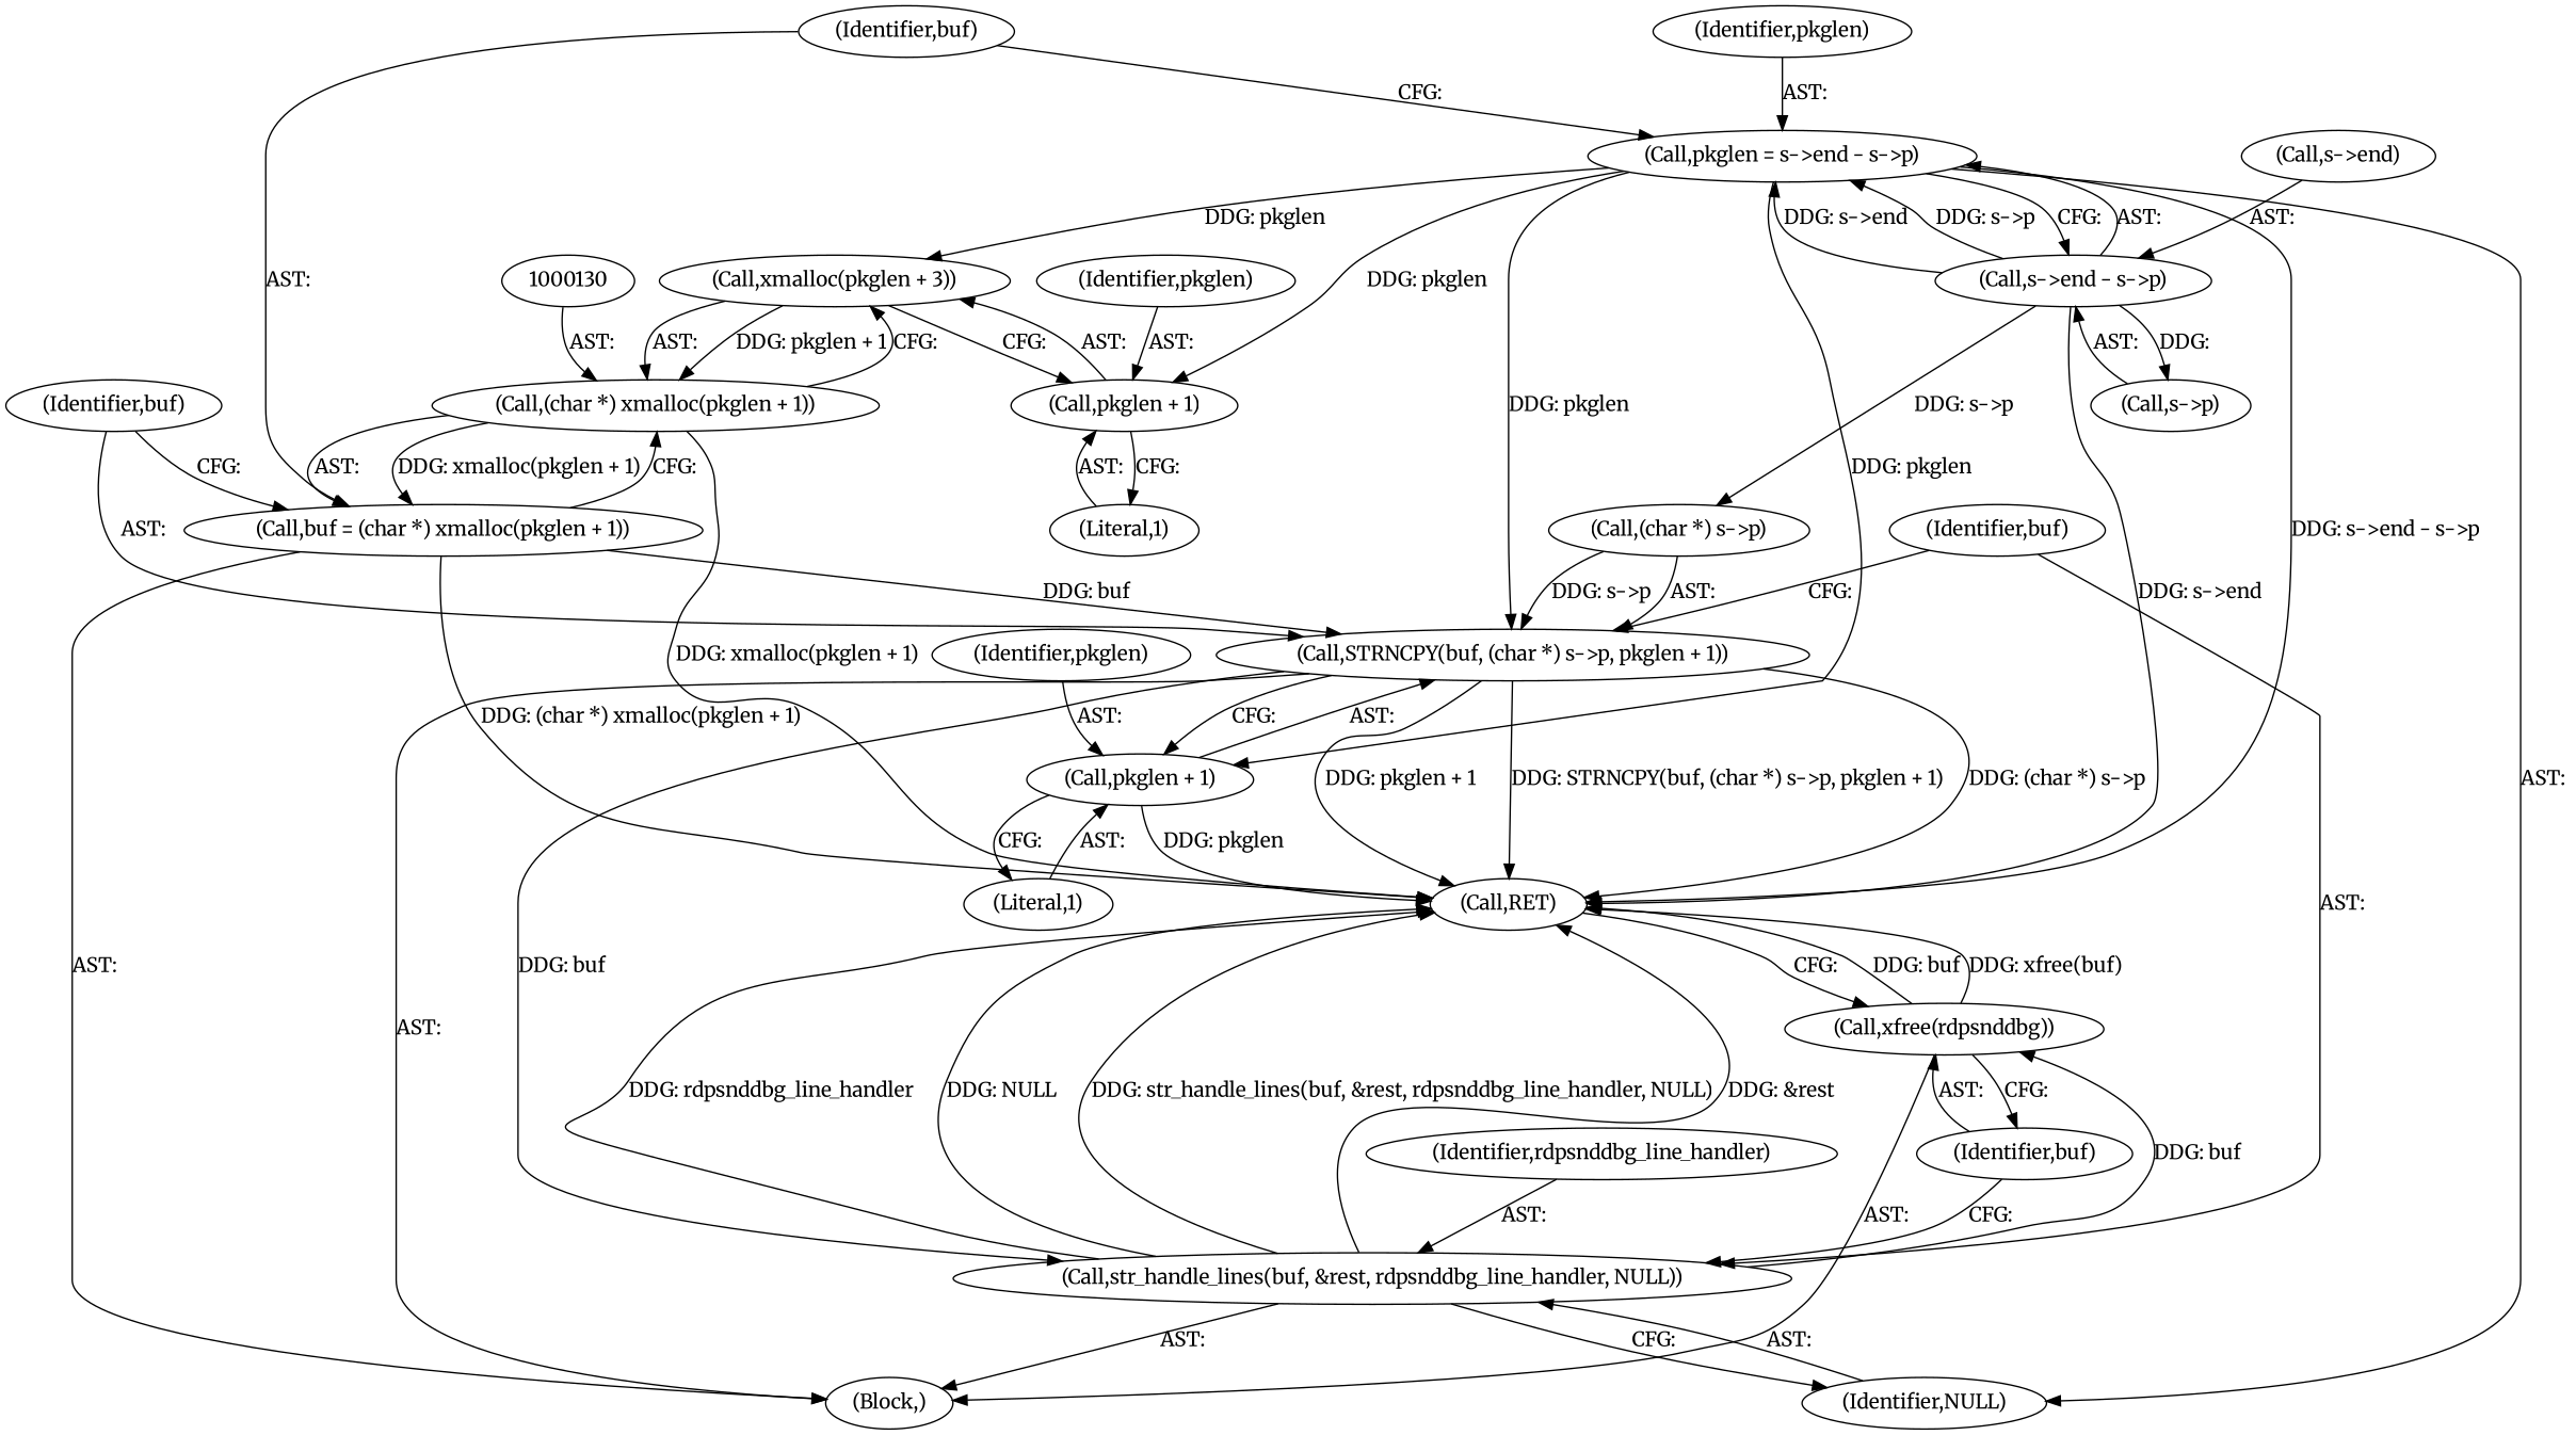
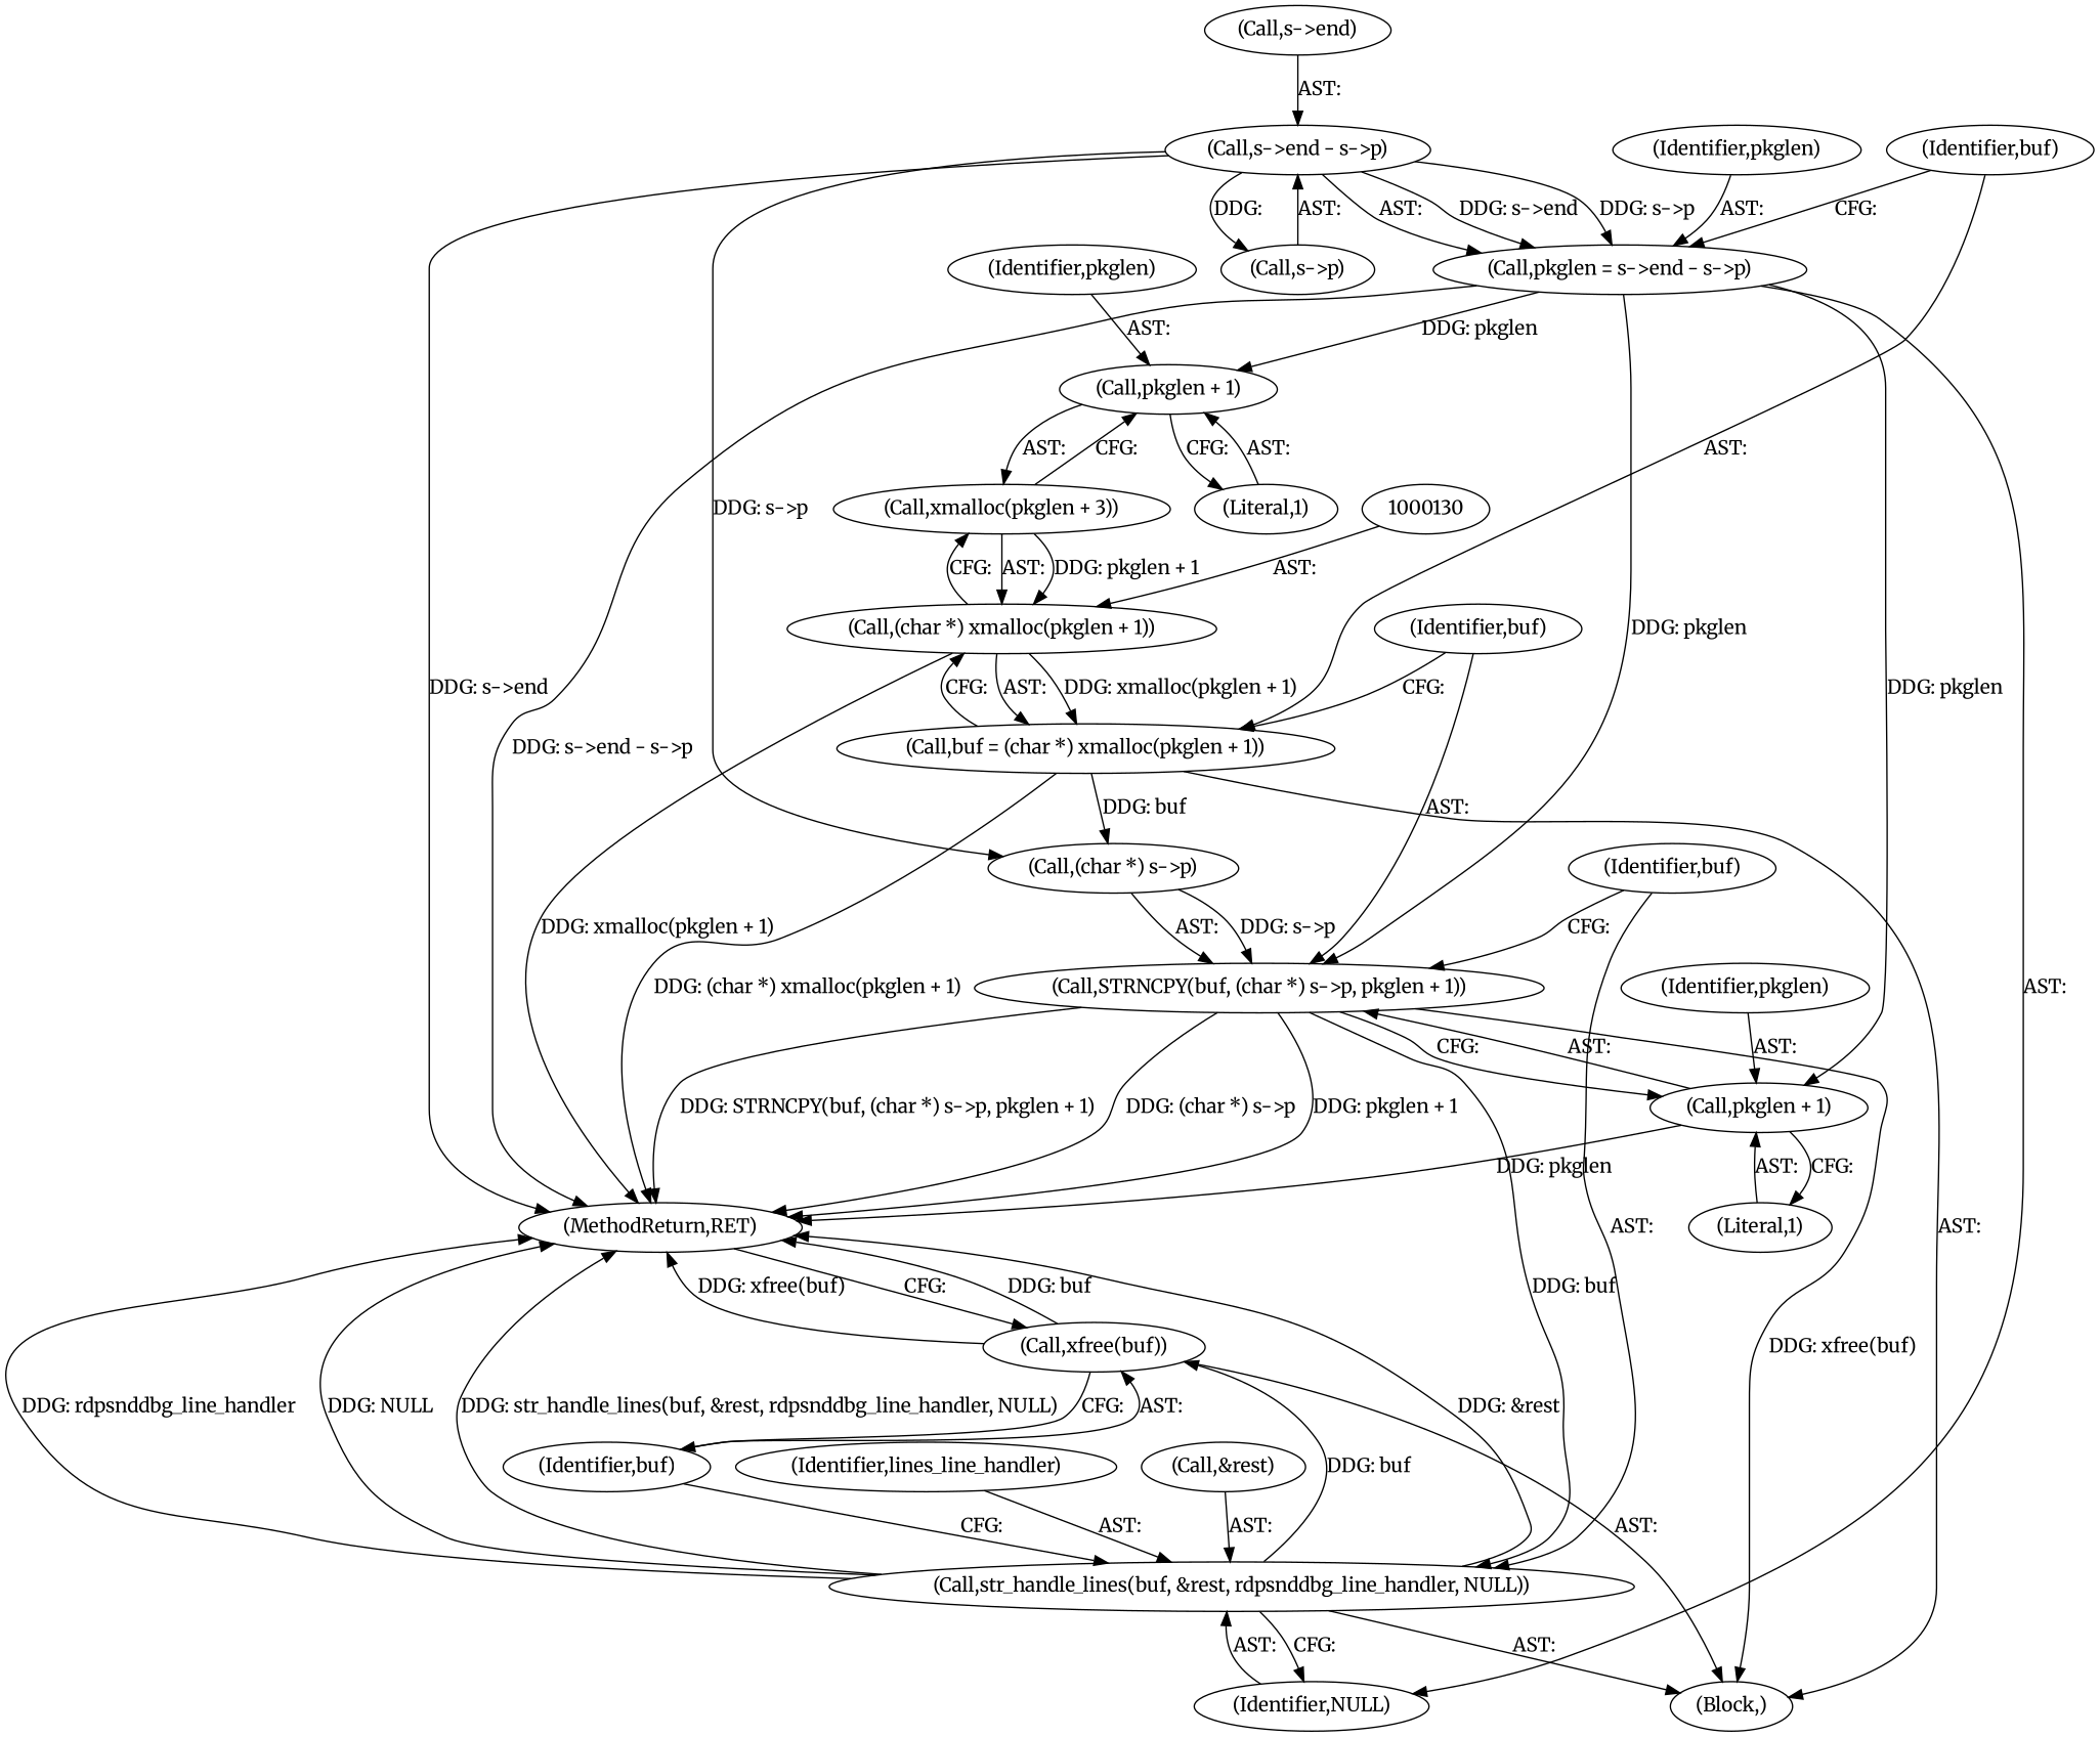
  digraph {
    fontname=Merriweather
    node [fontname=Merriweather]
    edge [fontname=Merriweather]
    n1 [label="(Call,pkglen = s->end - s->p)"]
    n2 [label="(Call,s->end - s->p)"]
    n3 [label="(Call,xmalloc(pkglen + 3))"]
    n4 [label="(Call,STRNCPY(buf, (char *) s->p, pkglen + 1))"]
    n5 [label="(Call,pkglen + 1)"]
    n6 [label="(Call,pkglen + 1)"]
-   n7 [label="(Call,RET)"]
+   n7 [label="(MethodReturn,RET)"]
    n8 [label="(Identifier,NULL)"]
    n9 [label="(Call,s->p)"]
    n10 [label="(Call,(char *) s->p)"]
    n11 [label="(Call,(char *) xmalloc(pkglen + 1))"]
    n12 [label="(Block,)"]
    n13 [label="(Call,str_handle_lines(buf, &rest, rdpsnddbg_line_handler, NULL))"]
    n14 [label="(Literal,1)"]
    n15 [label="(Literal,1)"]
-   n16 [label="(Call,xfree(rdpsnddbg))"]
+   n16 [label="(Call,xfree(buf))"]
    n17 [label="(Call,buf = (char *) xmalloc(pkglen + 1))"]
    n18 [label="(Identifier,buf)"]
    n19 [label="(Identifier,buf)"]
    n20 [label="(Call,s->end)"]
    n21 [label="(Identifier,pkglen)"]
    n22 [label="(Identifier,pkglen)"]
-   n23 [label="(Identifier,rdpsnddbg_line_handler)"]
+   n23 [label="(Identifier,lines_line_handler)"]
    n24 [label="(Identifier,buf)"]
    n25 [label="(Identifier,pkglen)"]
+   n26 [label="(Call,&rest)"]
    n27 [label="(Identifier,buf)"]
    1000130
-   n1 -> n2 [label="CFG: "]
-   n1 -> n3 [label="DDG: pkglen"]
    n1 -> n4 [label="DDG: pkglen"]
    n1 -> n5 [label="DDG: pkglen"]
    n1 -> n6 [label="DDG: pkglen"]
    n1 -> n7 [label="DDG: s->end - s->p"]
    n1 -> n8 [label="AST: "]
    n2 -> n1 [label="AST: "]
    n2 -> n1 [label="DDG: s->end"]
    n2 -> n1 [label="DDG: s->p"]
    n2 -> n7 [label="DDG: s->end"]
    n2 -> n9 [label="DDG: "]
    n2 -> n10 [label="DDG: s->p"]
    n3 -> n5 [label="CFG: "]
    n3 -> n11 [label="AST: "]
    n3 -> n11 [label="DDG: pkglen + 1"]
    n4 -> n6 [label="CFG: "]
    n4 -> n7 [label="DDG: pkglen + 1"]
    n4 -> n7 [label="DDG: STRNCPY(buf, (char *) s->p, pkglen + 1)"]
    n4 -> n7 [label="DDG: (char *) s->p"]
-   n4 -> n12 [label="AST: "]
+   n4 -> n12 [label="DDG: xfree(buf)"]
    n4 -> n13 [label="DDG: buf"]
    n5 -> n3 [label="AST: "]
    n5 -> n14 [label="CFG: "]
    n6 -> n4 [label="AST: "]
    n6 -> n7 [label="DDG: pkglen"]
    n6 -> n15 [label="CFG: "]
    n7 -> n16 [label="CFG: "]
    n8 -> n13 [label="AST: "]
    n9 -> n2 [label="AST: "]
    n10 -> n4 [label="AST: "]
    n10 -> n4 [label="DDG: s->p"]
    n11 -> n3 [label="CFG: "]
    n11 -> n7 [label="DDG: xmalloc(pkglen + 1)"]
    n11 -> n17 [label="AST: "]
    n11 -> n17 [label="DDG: xmalloc(pkglen + 1)"]
    n13 -> n7 [label="DDG: rdpsnddbg_line_handler"]
    n13 -> n7 [label="DDG: NULL"]
    n13 -> n7 [label="DDG: str_handle_lines(buf, &rest, rdpsnddbg_line_handler, NULL)"]
    n13 -> n7 [label="DDG: &rest"]
    n13 -> n8 [label="CFG: "]
    n13 -> n12 [label="AST: "]
    n13 -> n16 [label="DDG: buf"]
    n14 -> n5 [label="AST: "]
    n15 -> n6 [label="AST: "]
    n16 -> n7 [label="DDG: buf"]
    n16 -> n7 [label="DDG: xfree(buf)"]
    n16 -> n12 [label="AST: "]
    n16 -> n18 [label="CFG: "]
-   n17 -> n4 [label="DDG: buf"]
+   n17 -> n10 [label="DDG: buf"]
    n17 -> n7 [label="DDG: (char *) xmalloc(pkglen + 1)"]
    n17 -> n11 [label="CFG: "]
    n17 -> n12 [label="AST: "]
    n18 -> n13 [label="CFG: "]
    n18 -> n16 [label="AST: "]
    n19 -> n4 [label="AST: "]
    n19 -> n17 [label="CFG: "]
    n20 -> n2 [label="AST: "]
    n21 -> n1 [label="AST: "]
    n22 -> n5 [label="AST: "]
    n23 -> n13 [label="AST: "]
    n24 -> n1 [label="CFG: "]
    n24 -> n17 [label="AST: "]
    n25 -> n6 [label="AST: "]
+   n26 -> n13 [label="AST: "]
    n27 -> n4 [label="CFG: "]
    n27 -> n13 [label="AST: "]
    1000130 -> n11 [label="AST: "]
  }
